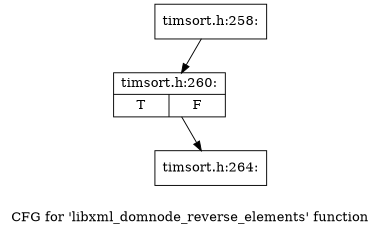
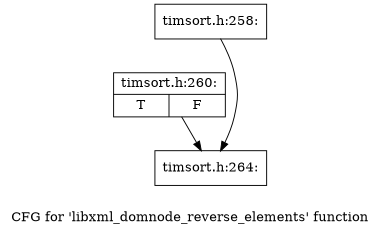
  digraph {
    label="CFG for 'libxml_domnode_reverse_elements' function"
    node [shape=record]
    n1 [label="{timsort.h:258:}"]
    n2 [label="{timsort.h:260:|{<s0>T|<s1>F}}"]
    n3 [label="{timsort.h:264:}"]
-   n1 -> n2
+   n1 -> n3
    n2 -> n3
  }
